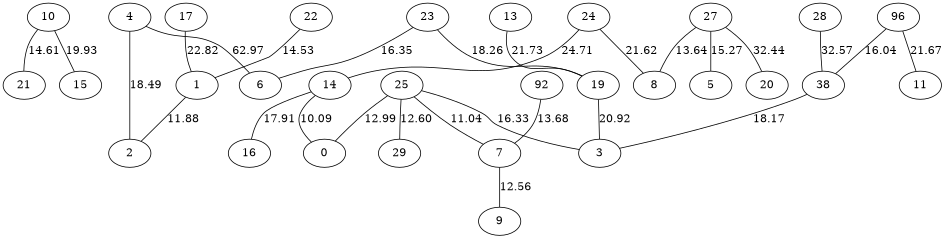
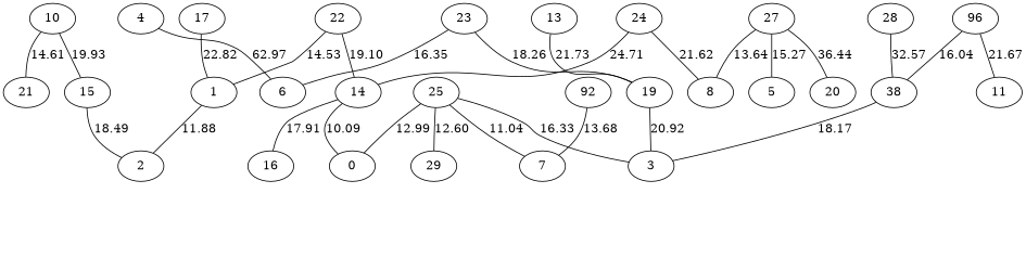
  graph {
    22
    1
    14
    2
    0
    16
    23
    6
    19
    3
    24
    8
    25
    7
    29
-   9
    n17 [label=96]
    n18 [label=38]
    11
    27
    5
    20
    28
    10
    21
    15
    n27 [label=92]
    13
    17
    4
    22 -- 1 [label=14.53]
+   22 -- 14 [label=19.10]
    1 -- 2 [label=11.88]
    14 -- 0 [label=10.09]
    14 -- 16 [label=17.91]
    23 -- 6 [label=16.35]
    23 -- 19 [label=18.26]
    19 -- 3 [label=20.92]
    24 -- 14 [label=24.71]
    24 -- 8 [label=21.62]
    25 -- 0 [label=12.99]
    25 -- 3 [label=16.33]
    25 -- 7 [label=11.04]
    25 -- 29 [label=12.60]
-   7 -- 9 [label=12.56]
    n17 -- n18 [label=16.04]
    n17 -- 11 [label=21.67]
    n18 -- 3 [label=18.17]
    27 -- 8 [label=13.64]
    27 -- 5 [label=15.27]
-   27 -- 20 [label=32.44]
+   27 -- 20 [label=36.44]
    28 -- n18 [label=32.57]
    10 -- 21 [label=14.61]
    10 -- 15 [label=19.93]
-   4 -- 2 [label=18.49]
+   15 -- 2 [label=18.49]
    n27 -- 7 [label=13.68]
    13 -- 19 [label=21.73]
    17 -- 1 [label=22.82]
    4 -- 6 [label=62.97]
  }
